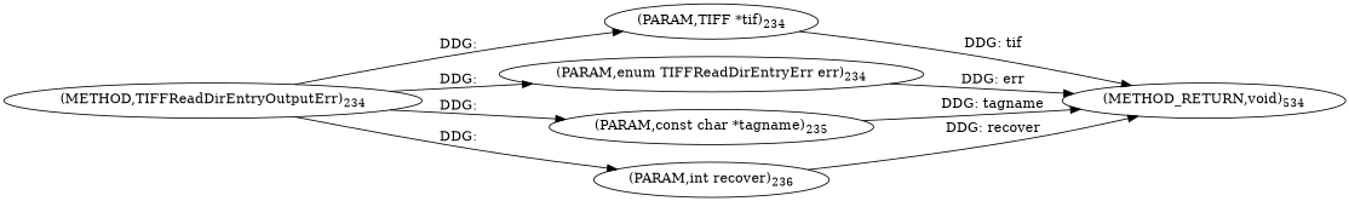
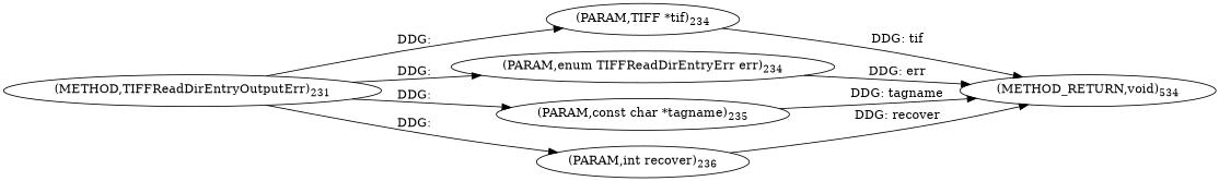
  digraph {
    rankdir=LR
-   n1 [label=<(METHOD,TIFFReadDirEntryOutputErr)<SUB>234</SUB>>]
+   n1 [label=<(METHOD,TIFFReadDirEntryOutputErr)<SUB>231</SUB>>]
    n2 [label=<(PARAM,TIFF *tif)<SUB>234</SUB>>]
    n3 [label=<(PARAM,enum TIFFReadDirEntryErr err)<SUB>234</SUB>>]
    n4 [label=<(PARAM,const char *tagname)<SUB>235</SUB>>]
    n5 [label=<(PARAM,int recover)<SUB>236</SUB>>]
    n6 [label=<(METHOD_RETURN,void)<SUB>534</SUB>>]
    n1 -> n2 [label="DDG: "]
    n1 -> n3 [label="DDG: "]
    n1 -> n4 [label="DDG: "]
    n1 -> n5 [label="DDG: "]
    n2 -> n6 [label="DDG: tif"]
    n3 -> n6 [label="DDG: err"]
    n4 -> n6 [label="DDG: tagname"]
    n5 -> n6 [label="DDG: recover"]
  }
